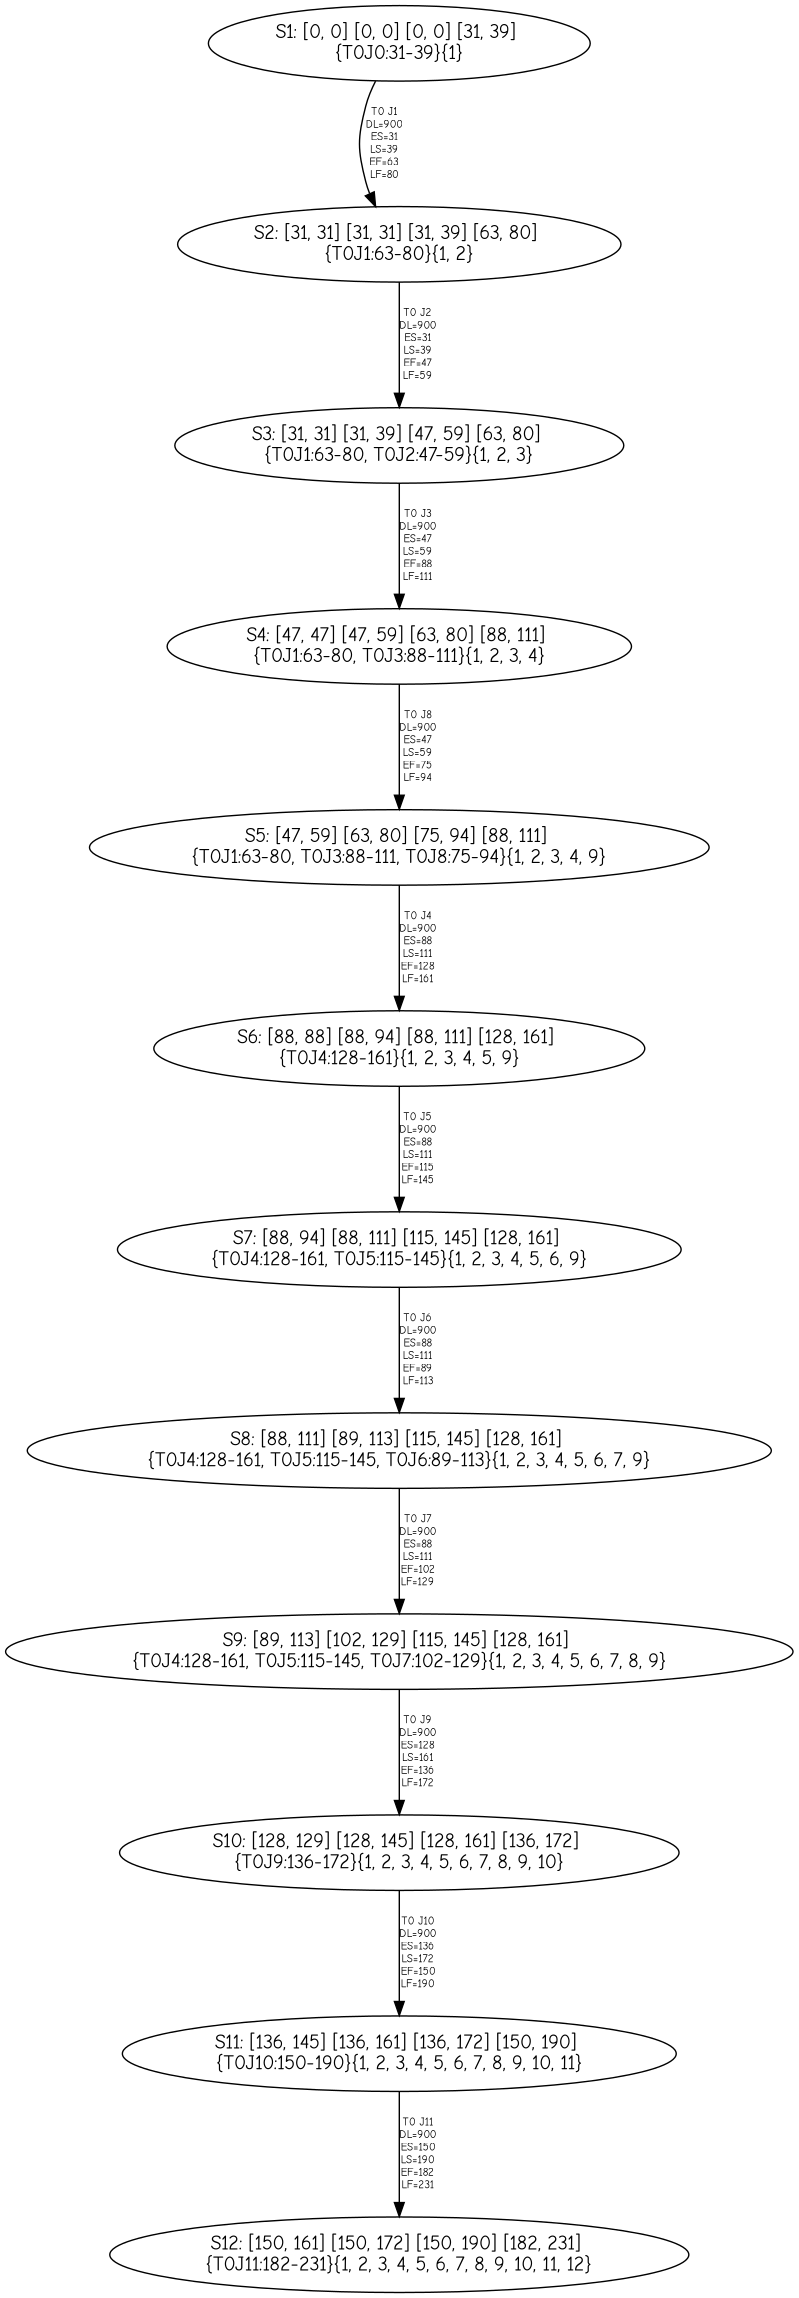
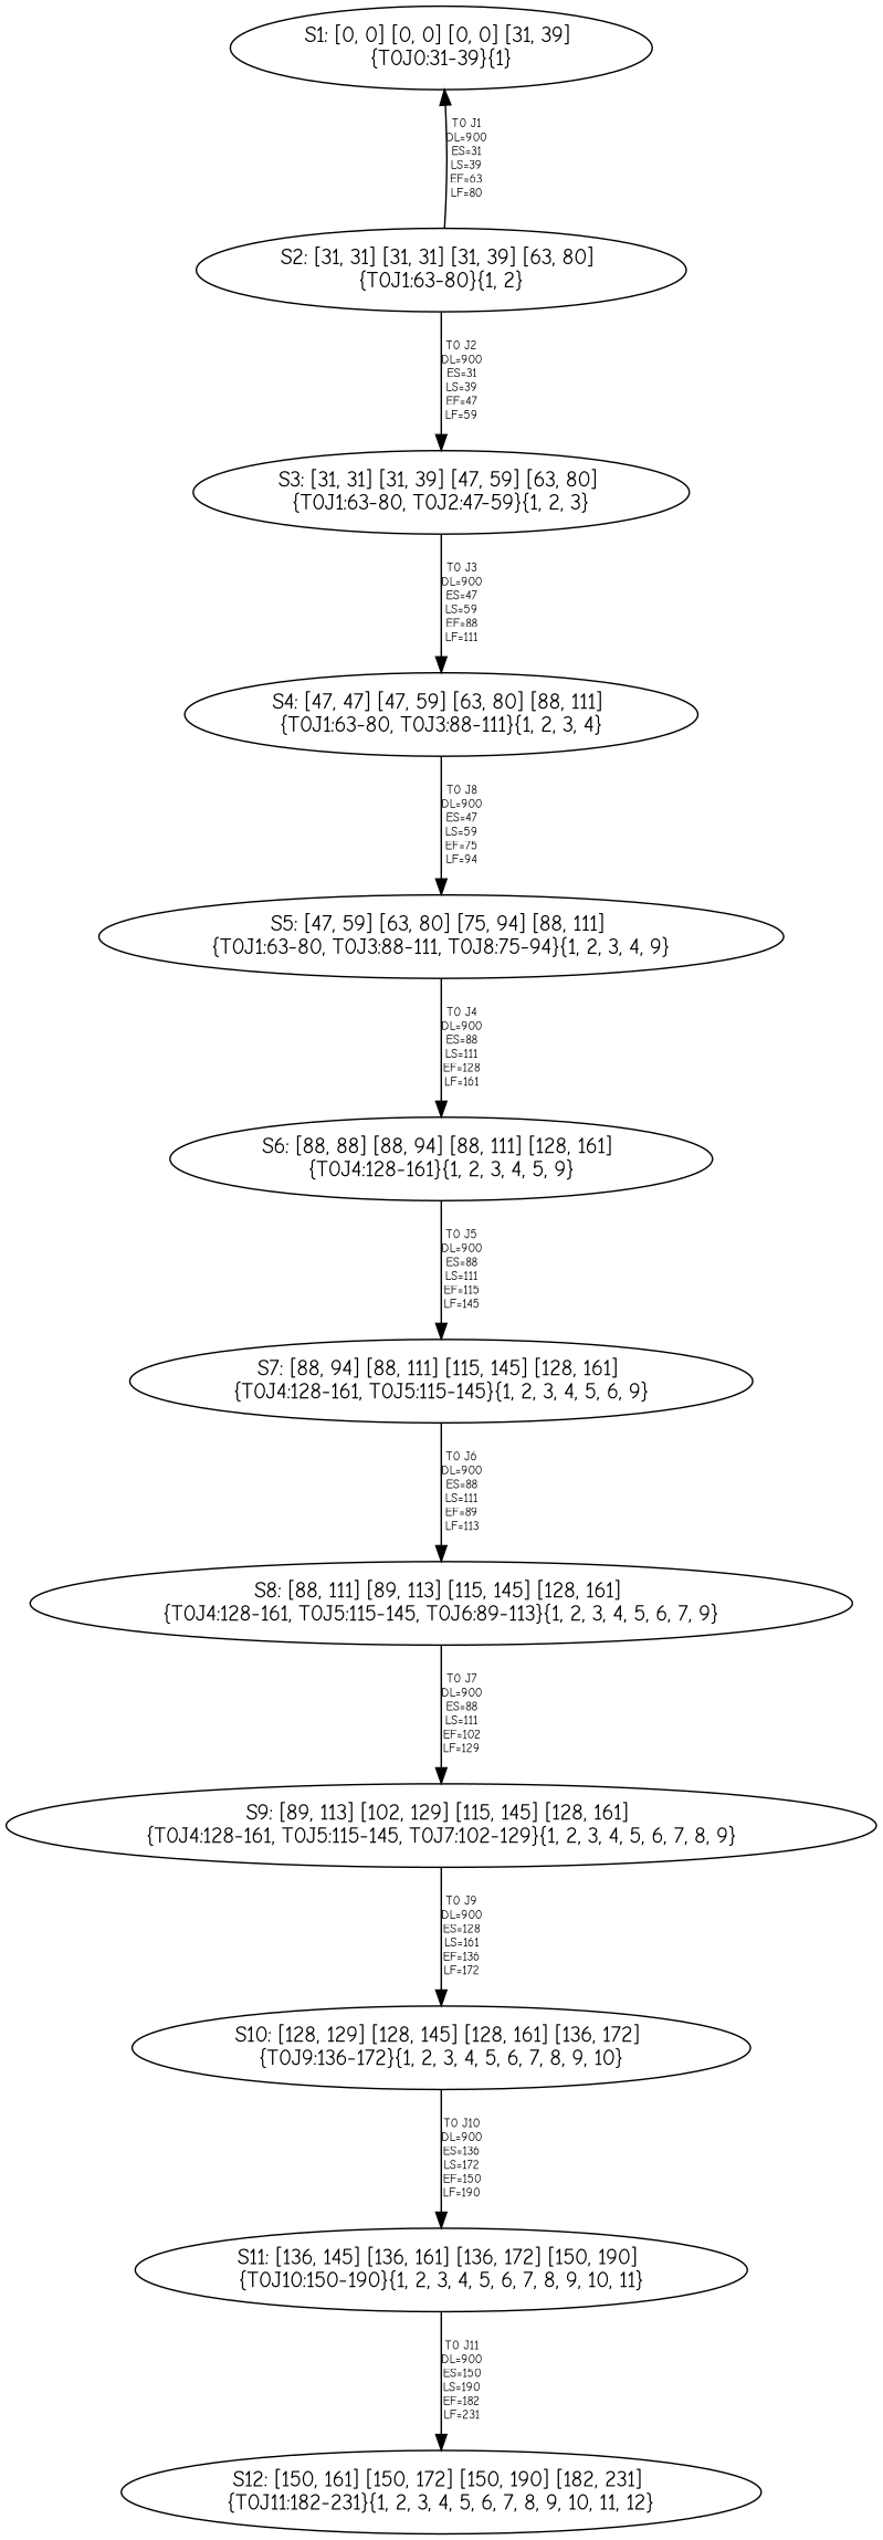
  digraph {
    fontname="Comic Neue"
    node [fontname="Comic Neue"]
    edge [fontname="Comic Neue" fontsize=8]
    n1 [label="S1: [0, 0] [0, 0] [0, 0] [31, 39] \n{T0J0:31-39}{1}"]
    n2 [label="S2: [31, 31] [31, 31] [31, 39] [63, 80] \n{T0J1:63-80}{1, 2}"]
    n3 [label="S3: [31, 31] [31, 39] [47, 59] [63, 80] \n{T0J1:63-80, T0J2:47-59}{1, 2, 3}"]
    n4 [label="S4: [47, 47] [47, 59] [63, 80] [88, 111] \n{T0J1:63-80, T0J3:88-111}{1, 2, 3, 4}"]
    n5 [label="S5: [47, 59] [63, 80] [75, 94] [88, 111] \n{T0J1:63-80, T0J3:88-111, T0J8:75-94}{1, 2, 3, 4, 9}"]
    n6 [label="S6: [88, 88] [88, 94] [88, 111] [128, 161] \n{T0J4:128-161}{1, 2, 3, 4, 5, 9}"]
    n7 [label="S7: [88, 94] [88, 111] [115, 145] [128, 161] \n{T0J4:128-161, T0J5:115-145}{1, 2, 3, 4, 5, 6, 9}"]
    n8 [label="S8: [88, 111] [89, 113] [115, 145] [128, 161] \n{T0J4:128-161, T0J5:115-145, T0J6:89-113}{1, 2, 3, 4, 5, 6, 7, 9}"]
    n9 [label="S9: [89, 113] [102, 129] [115, 145] [128, 161] \n{T0J4:128-161, T0J5:115-145, T0J7:102-129}{1, 2, 3, 4, 5, 6, 7, 8, 9}"]
    n10 [label="S10: [128, 129] [128, 145] [128, 161] [136, 172] \n{T0J9:136-172}{1, 2, 3, 4, 5, 6, 7, 8, 9, 10}"]
    n11 [label="S11: [136, 145] [136, 161] [136, 172] [150, 190] \n{T0J10:150-190}{1, 2, 3, 4, 5, 6, 7, 8, 9, 10, 11}"]
    n12 [label="S12: [150, 161] [150, 172] [150, 190] [182, 231] \n{T0J11:182-231}{1, 2, 3, 4, 5, 6, 7, 8, 9, 10, 11, 12}"]
-   n1 -> n2 [label="T0 J1\nDL=900\nES=31\nLS=39\nEF=63\nLF=80"]
+   n2 -> n1 [label="T0 J1\nDL=900\nES=31\nLS=39\nEF=63\nLF=80"]
    n2 -> n3 [label="T0 J2\nDL=900\nES=31\nLS=39\nEF=47\nLF=59"]
    n3 -> n4 [label="T0 J3\nDL=900\nES=47\nLS=59\nEF=88\nLF=111"]
    n4 -> n5 [label="T0 J8\nDL=900\nES=47\nLS=59\nEF=75\nLF=94"]
    n5 -> n6 [label="T0 J4\nDL=900\nES=88\nLS=111\nEF=128\nLF=161"]
    n6 -> n7 [label="T0 J5\nDL=900\nES=88\nLS=111\nEF=115\nLF=145"]
    n7 -> n8 [label="T0 J6\nDL=900\nES=88\nLS=111\nEF=89\nLF=113"]
    n8 -> n9 [label="T0 J7\nDL=900\nES=88\nLS=111\nEF=102\nLF=129"]
    n9 -> n10 [label="T0 J9\nDL=900\nES=128\nLS=161\nEF=136\nLF=172"]
    n10 -> n11 [label="T0 J10\nDL=900\nES=136\nLS=172\nEF=150\nLF=190"]
    n11 -> n12 [label="T0 J11\nDL=900\nES=150\nLS=190\nEF=182\nLF=231"]
  }
